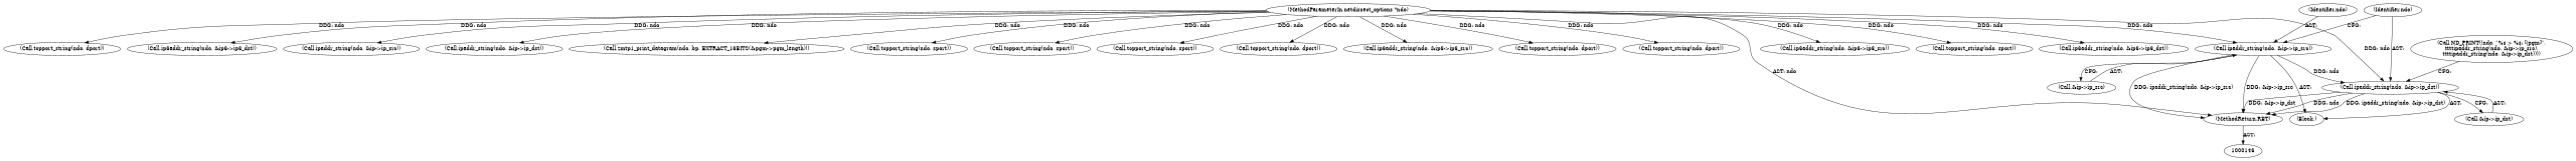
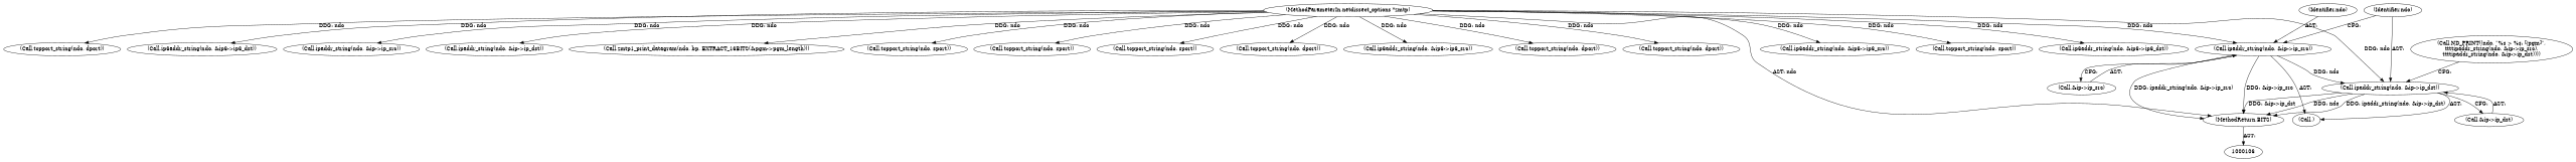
  digraph {
    n1 [label="(Call,ipaddr_string(ndo, &ip->ip_src))"]
    n2 [label="(Call,ipaddr_string(ndo, &ip->ip_dst))"]
-   n3 [label="(MethodReturn,RET)"]
+   n3 [label="(MethodReturn,BITS)"]
    n4 [label="(Call,&ip->ip_src)"]
-   n5 [label="(Block,)"]
+   n5 [label="(Call,)"]
    n6 [label="(Call,&ip->ip_dst)"]
-   1000106 [label=1000146]
-   n8 [label="(MethodParameterIn,netdissect_options *ndo)"]
+   1000106
+   n8 [label="(MethodParameterIn,netdissect_options *zmtp)"]
    n9 [label="(Call,ip6addr_string(ndo, &ip6->ip6_src))"]
    n10 [label="(Call,tcpport_string(ndo, dport))"]
    n11 [label="(Call,tcpport_string(ndo, dport))"]
    n12 [label="(Call,ip6addr_string(ndo, &ip6->ip6_src))"]
    n13 [label="(Call,tcpport_string(ndo, sport))"]
    n14 [label="(Call,ip6addr_string(ndo, &ip6->ip6_dst))"]
    n15 [label="(Call,tcpport_string(ndo, dport))"]
    n16 [label="(Call,ip6addr_string(ndo, &ip6->ip6_dst))"]
    n17 [label="(Call,ipaddr_string(ndo, &ip->ip_src))"]
    n18 [label="(Call,ipaddr_string(ndo, &ip->ip_dst))"]
    n19 [label="(Call,zmtp1_print_datagram(ndo, bp, EXTRACT_16BITS(&pgm->pgm_length)))"]
    n20 [label="(Call,tcpport_string(ndo, sport))"]
    n21 [label="(Call,tcpport_string(ndo, sport))"]
    n22 [label="(Call,tcpport_string(ndo, sport))"]
    n23 [label="(Call,tcpport_string(ndo, dport))"]
    n24 [label="(Identifier,ndo)"]
    n25 [label="(Identifier,ndo)"]
    n26 [label="(Call,ND_PRINT((ndo, \"%s > %s: [|pgm]\",\n\t\t\t\tipaddr_string(ndo, &ip->ip_src),\n\t\t\t\tipaddr_string(ndo, &ip->ip_dst))))"]
    n1 -> n2 [label="DDG: ndo"]
    n1 -> n3 [label="DDG: ipaddr_string(ndo, &ip->ip_src)"]
    n1 -> n3 [label="DDG: &ip->ip_src"]
    n1 -> n4 [label="CFG: "]
    n1 -> n5 [label="AST: "]
    n2 -> n3 [label="DDG: ndo"]
    n2 -> n3 [label="DDG: ipaddr_string(ndo, &ip->ip_dst)"]
    n2 -> n3 [label="DDG: &ip->ip_dst"]
    n2 -> n5 [label="AST: "]
    n2 -> n6 [label="CFG: "]
    n3 -> 1000106 [label="AST: "]
    n4 -> n1 [label="AST: "]
    n6 -> n2 [label="AST: "]
    n8 -> n1 [label="DDG: ndo"]
    n8 -> n2 [label="DDG: ndo"]
    n8 -> n3 [label="AST: ndo"]
    n8 -> n9 [label="DDG: ndo"]
    n8 -> n10 [label="DDG: ndo"]
    n8 -> n11 [label="DDG: ndo"]
    n8 -> n12 [label="DDG: ndo"]
    n8 -> n13 [label="DDG: ndo"]
    n8 -> n14 [label="DDG: ndo"]
    n8 -> n15 [label="DDG: ndo"]
    n8 -> n16 [label="DDG: ndo"]
    n8 -> n17 [label="DDG: ndo"]
    n8 -> n18 [label="DDG: ndo"]
    n8 -> n19 [label="DDG: ndo"]
    n8 -> n20 [label="DDG: ndo"]
    n8 -> n21 [label="DDG: ndo"]
    n8 -> n22 [label="DDG: ndo"]
    n8 -> n23 [label="DDG: ndo"]
    n24 -> n1 [label="CFG: "]
    n24 -> n2 [label="AST: "]
    n25 -> n1 [label="AST: "]
    n26 -> n2 [label="CFG: "]
  }
